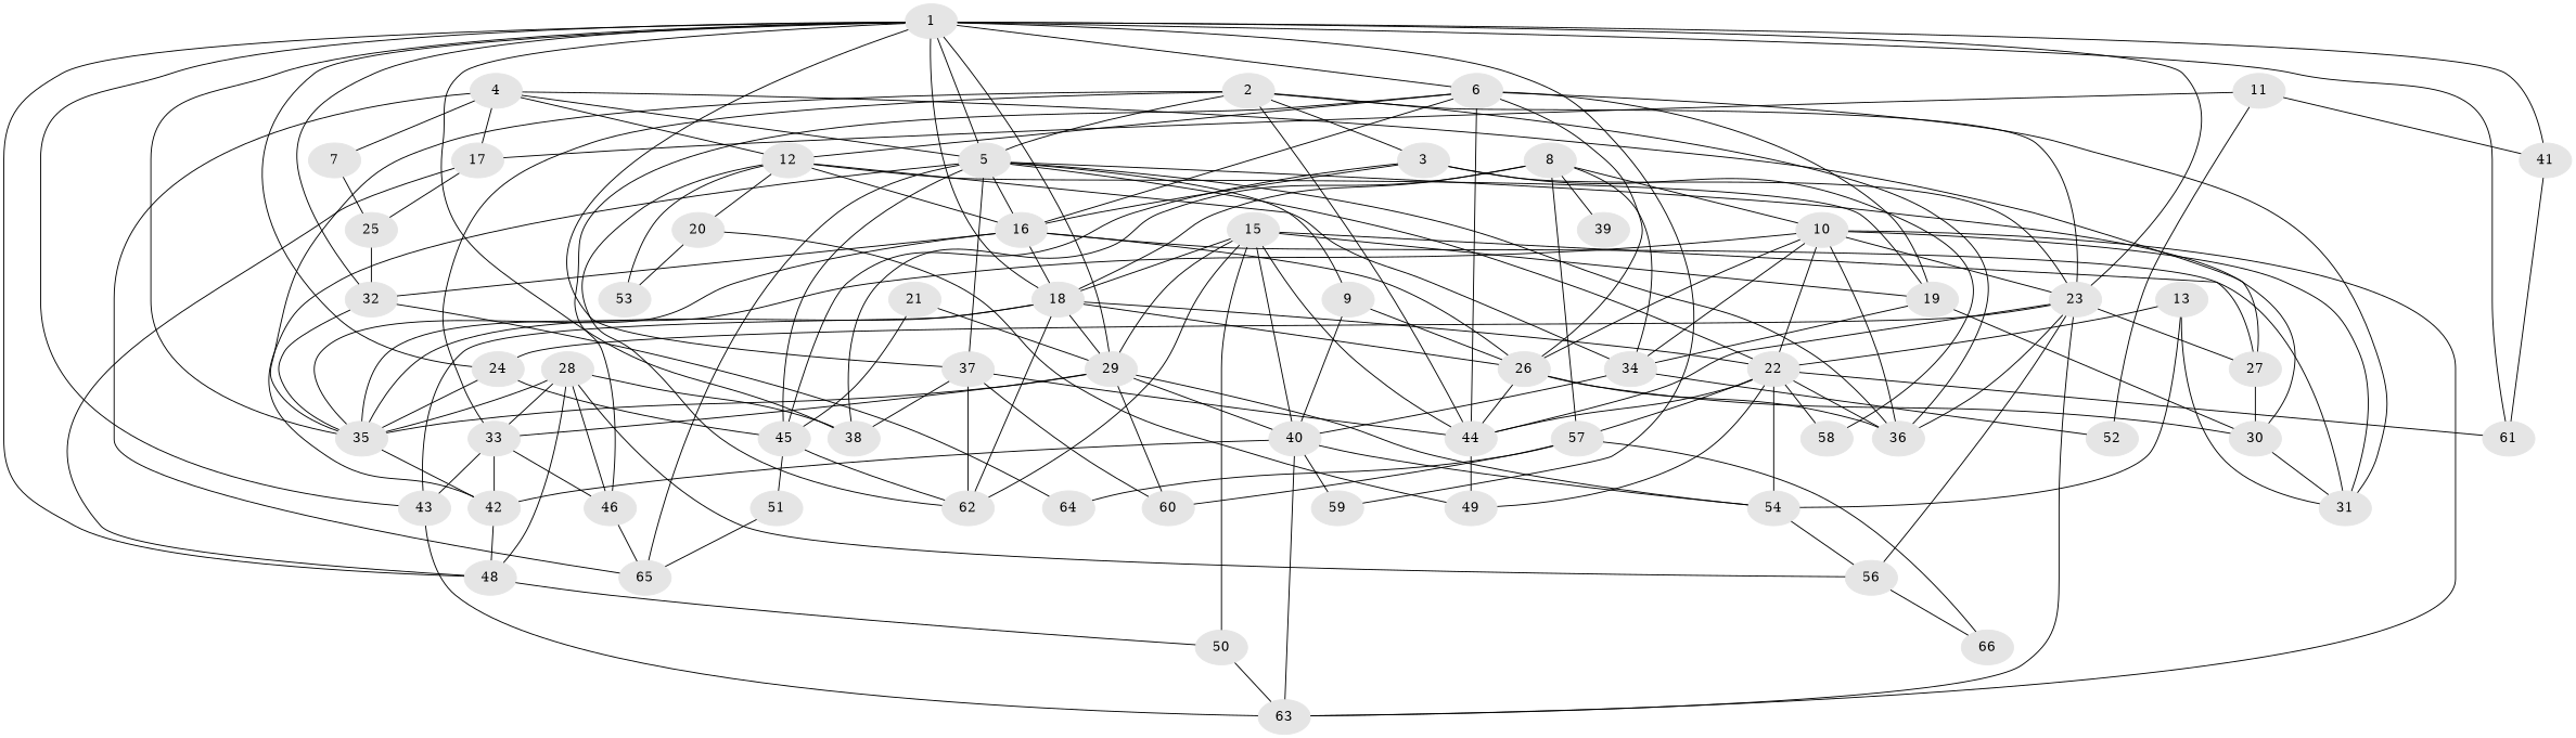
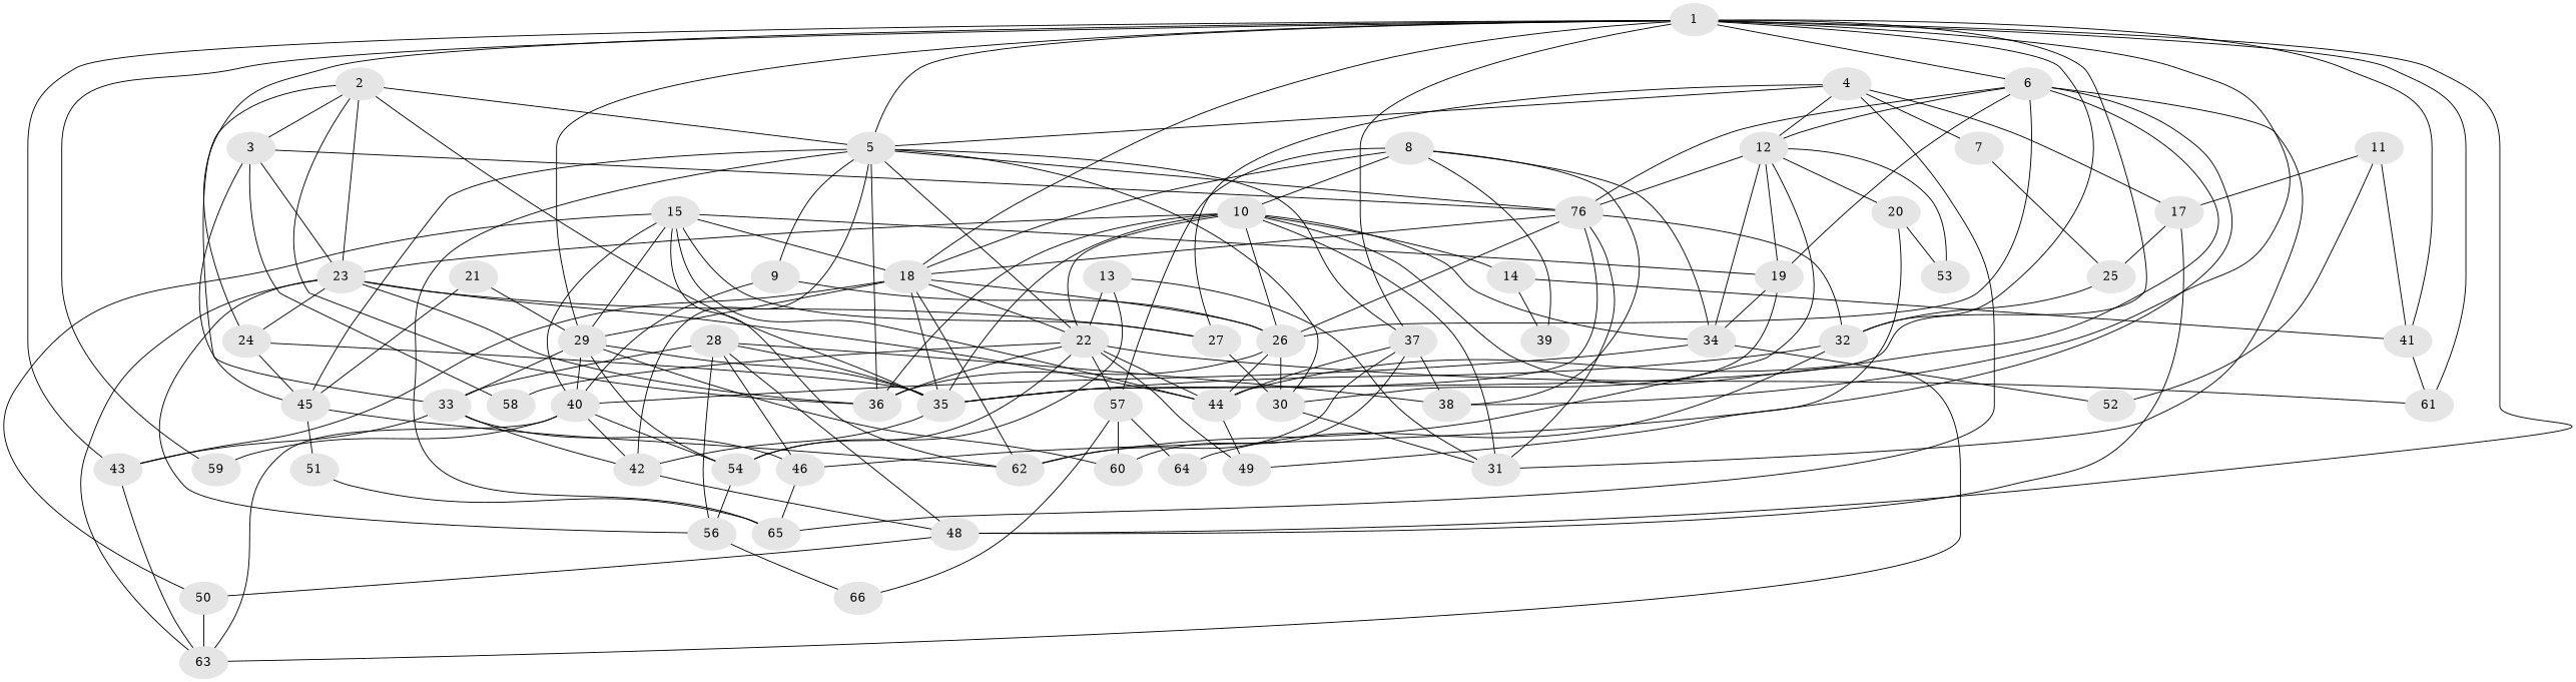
  graph {
    node [color=gray90 style=filled]
    edge [weight=1.0]
    1
    5
    6
    18
    23
    24
    29
    32
    35
    37
    38
    41
    43
    48
    59
    61
    36
-   16
+   16 [label=76]
    45
    65
    9
    22
    30
    42
    44
    12
    19
    26
    31
    46
    62
    27
    63
    56
    33
    40
    54
    60
    64
    50
    2
    3
    58
    49
    51
    4
    7
    17
    25
    34
    20
    53
    57
    8
    10
    39
+   14
    52
    66
    11
    13
    15
    21
    28
    1 -- 5 [weight=2.0]
    1 -- 6
    1 -- 18 [weight=2.0]
-   1 -- 23
    1 -- 24
    1 -- 29
    1 -- 32
    1 -- 35
    1 -- 37
    1 -- 38
    1 -- 41
    1 -- 43
    1 -- 48 [weight=2.0]
    1 -- 59
    1 -- 61 [weight=2.0]
    5 -- 37
    5 -- 36
    5 -- 16
    5 -- 45
    5 -- 65
    5 -- 9
    5 -- 22
    5 -- 30
    5 -- 42
    6 -- 16
    6 -- 44
    6 -- 12
    6 -- 19
    6 -- 26 [weight=2.0]
    6 -- 31
    6 -- 46
    18 -- 29 [weight=2.0]
    18 -- 35
    18 -- 43
    18 -- 22
    18 -- 26
    18 -- 62
    23 -- 24
    23 -- 36
    23 -- 44
    23 -- 27
    23 -- 63
    23 -- 56
    24 -- 35
    24 -- 45
    29 -- 35
    29 -- 33
    29 -- 40
    29 -- 54
    29 -- 60
    32 -- 35
    32 -- 64
    35 -- 42
    37 -- 38
    37 -- 44
    37 -- 62
    37 -- 60
    41 -- 61
    43 -- 63
    48 -- 50
    16 -- 18
    16 -- 32
    16 -- 35
    16 -- 26
    16 -- 31
    45 -- 62
    45 -- 51
    9 -- 26
    9 -- 40
    22 -- 61
    22 -- 36
    22 -- 44
    22 -- 54
    22 -- 58
    22 -- 49
    22 -- 57
    30 -- 31
    42 -- 48
    44 -- 49
    12 -- 16
    12 -- 19
    12 -- 62
    12 -- 34
    12 -- 20
    12 -- 53
    19 -- 30
    19 -- 34
    26 -- 36
    26 -- 30
    26 -- 44
    46 -- 65
    27 -- 30
    56 -- 66
    33 -- 43
    33 -- 42
    33 -- 46
    40 -- 59 [weight=2.0]
    40 -- 42
    40 -- 63
    40 -- 54
    54 -- 56
    50 -- 63
    2 -- 5 [weight=2.0]
    2 -- 23
    2 -- 35
    2 -- 36
-   2 -- 44
    2 -- 33
    2 -- 3
    3 -- 23
    3 -- 16
    3 -- 45
    3 -- 58
    51 -- 65
    4 -- 5
    4 -- 65
    4 -- 12
    4 -- 27
    4 -- 7
    4 -- 17
    7 -- 25
    17 -- 48
    17 -- 25
    25 -- 32
    34 -- 40
    34 -- 52
    20 -- 49
    20 -- 53
    57 -- 60
    57 -- 64
    57 -- 66
    8 -- 18 [weight=2.0]
    8 -- 38
    8 -- 34
    8 -- 57
    8 -- 10
    8 -- 39
    10 -- 23 [weight=3.0]
    10 -- 35
    10 -- 36
    10 -- 22
    10 -- 26
    10 -- 31
    10 -- 63
    10 -- 34
+   10 -- 14
+   14 -- 41
+   14 -- 39
    11 -- 41
    11 -- 17
    11 -- 52
    13 -- 22
    13 -- 31
    13 -- 54
    15 -- 18
    15 -- 29
    15 -- 44
    15 -- 19
    15 -- 62
    15 -- 27
    15 -- 40
    15 -- 50
    21 -- 29
    21 -- 45
    28 -- 35
    28 -- 38
    28 -- 48
    28 -- 46
    28 -- 56
    28 -- 33 [weight=2.0]
  }
